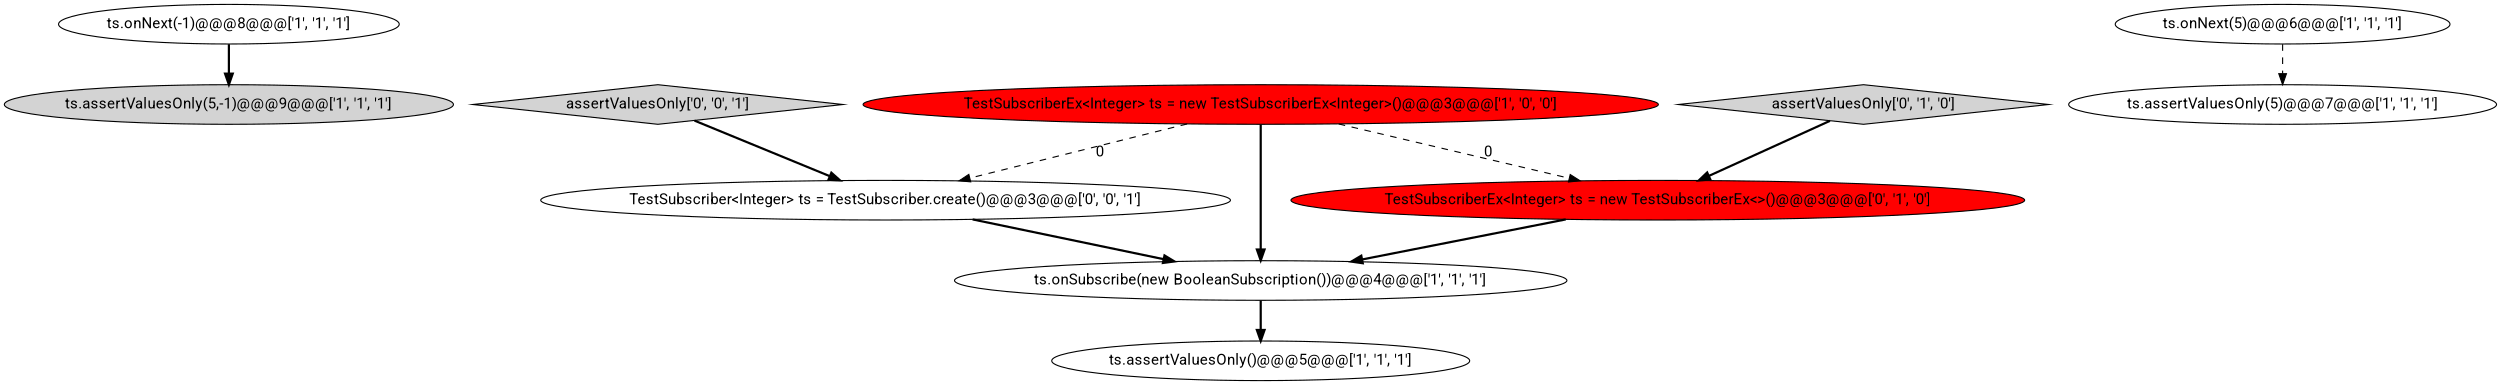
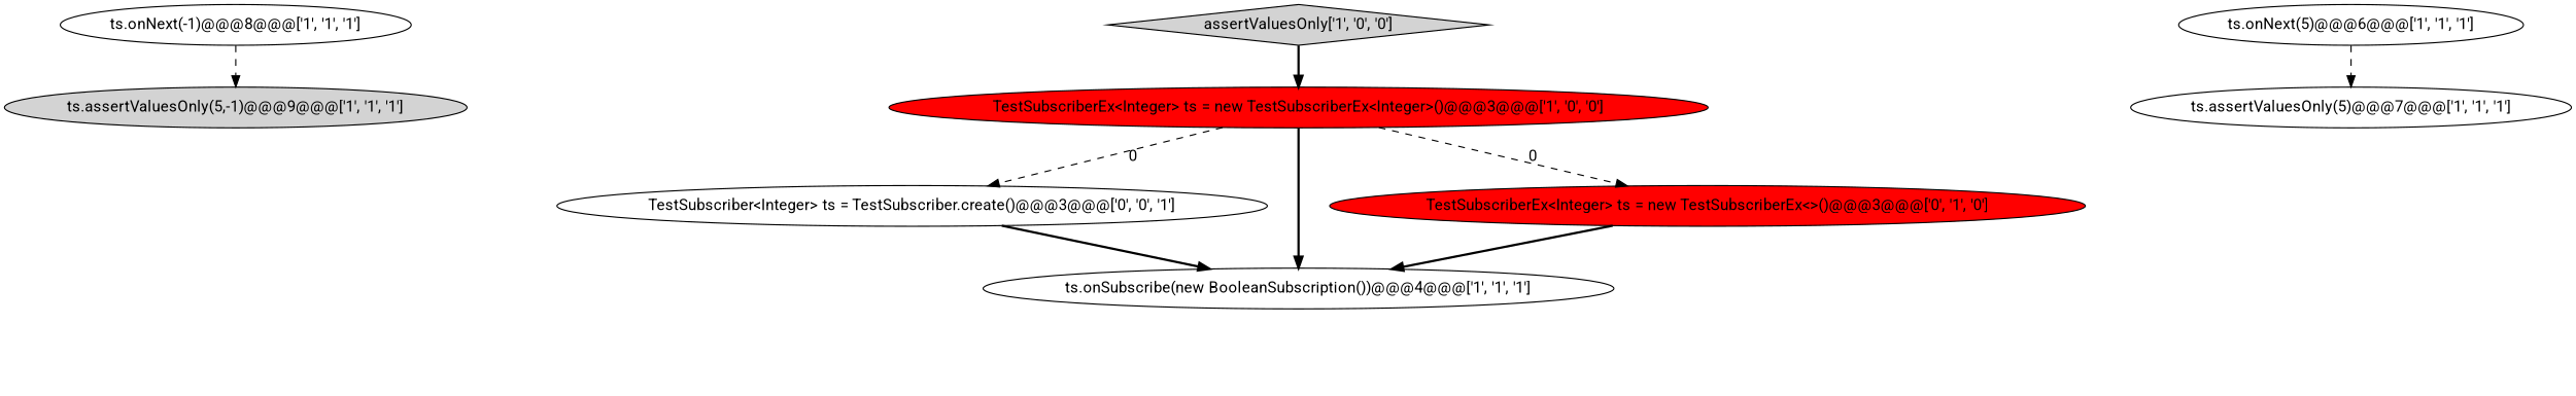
  digraph {
    fontname=Roboto
    node [fillcolor=white fontname=Roboto shape=ellipse style=filled]
    edge [fontname=Roboto style=bold]
    n1 [label="ts.onNext(-1)@@@8@@@['1', '1', '1']"]
    n2 [fillcolor=lightgray label="ts.assertValuesOnly(5,-1)@@@9@@@['1', '1', '1']"]
    n3 [fillcolor=red label="TestSubscriberEx<Integer> ts = new TestSubscriberEx<>()@@@3@@@['0', '1', '0']"]
    n4 [label="ts.onSubscribe(new BooleanSubscription())@@@4@@@['1', '1', '1']"]
-   n5 [label="ts.assertValuesOnly()@@@5@@@['1', '1', '1']"]
    n6 [label="ts.assertValuesOnly(5)@@@7@@@['1', '1', '1']"]
    n7 [label="ts.onNext(5)@@@6@@@['1', '1', '1']"]
    n8 [label="TestSubscriber<Integer> ts = TestSubscriber.create()@@@3@@@['0', '0', '1']"]
-   n9 [fillcolor=lightgray label="assertValuesOnly['0', '1', '0']" shape=diamond]
    n10 [fillcolor=red label="TestSubscriberEx<Integer> ts = new TestSubscriberEx<Integer>()@@@3@@@['1', '0', '0']"]
-   n12 [fillcolor=lightgray label="assertValuesOnly['0', '0', '1']" shape=diamond]
-   n1 -> n2
+   n11 [fillcolor=lightgray label="assertValuesOnly['1', '0', '0']" shape=diamond]
+   n1 -> n2 [style=dashed]
    n3 -> n4
-   n4 -> n5
    n7 -> n6 [style=dashed]
    n8 -> n4
-   n9 -> n3
    n10 -> n3 [label=0 style=dashed]
    n10 -> n4
    n10 -> n8 [label=0 style=dashed]
-   n12 -> n8
+   n11 -> n10
  }
